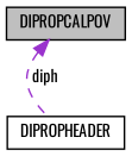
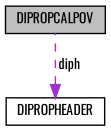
  digraph {
    fontname=Oswald
    node [color=black fontname=Oswald fontsize=10 shape=record style=filled]
    n1 [fillcolor=grey75 fontcolor=black height=0.2 label=DIPROPCALPOV width=0.4]
    n2 [fillcolor=white height=0.2 label=DIPROPHEADER width=0.4]
-   n1 -> n2 [color=darkorchid3 dir=back fontname=Oswald fontsize=10 label=" diph" labelfontname=Helvetica labelfontsize=10 style=dashed]
+   n2 -> n1 [color=darkorchid3 dir=back fontname=Oswald fontsize=10 label=" diph" labelfontname=Helvetica labelfontsize=10 style=dashed]
  }
